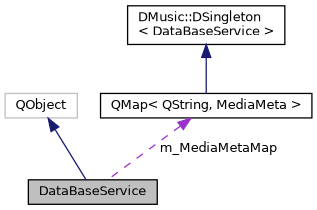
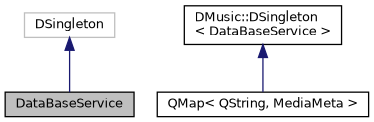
  digraph {
    node [color=black fillcolor=white fontname=Helvetica fontsize=10 shape=record style=filled]
    edge [color=midnightblue dir=back fontname=Helvetica fontsize=10 labelfontname=Helvetica labelfontsize=10 style=solid]
    n1 [fillcolor=grey75 fontcolor=black height=0.2 label=DataBaseService width=0.4]
-   n2 [color=grey75 height=0.2 label=QObject width=0.4]
+   n2 [color=grey75 height=0.2 label=DSingleton width=0.4]
    n3 [height=0.2 label="DMusic::DSingleton\l\< DataBaseService \>" width=0.4]
    n4 [height=0.2 label="QMap\< QString, MediaMeta \>" width=0.4]
    n2 -> n1
    n3 -> n4
-   n4 -> n1 [color=darkorchid3 label=" m_MediaMetaMap" style=dashed]
  }
